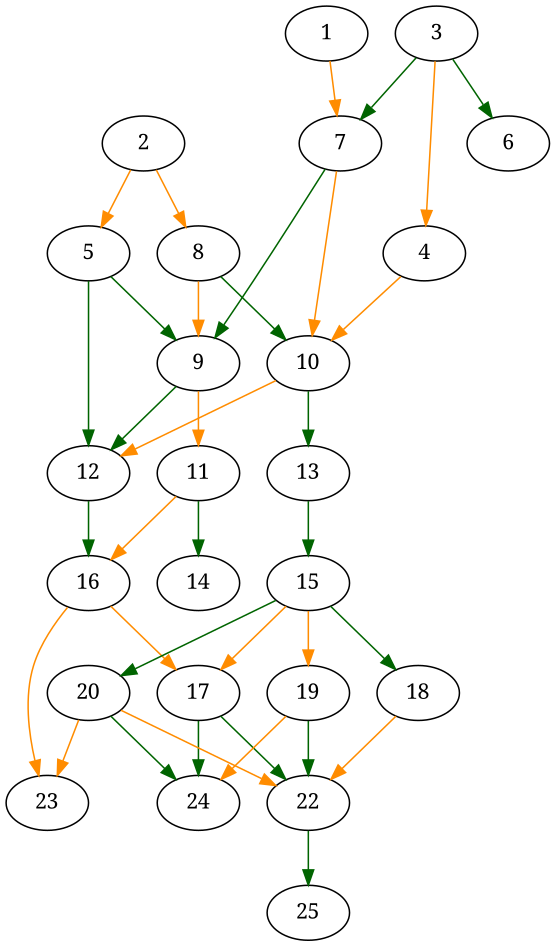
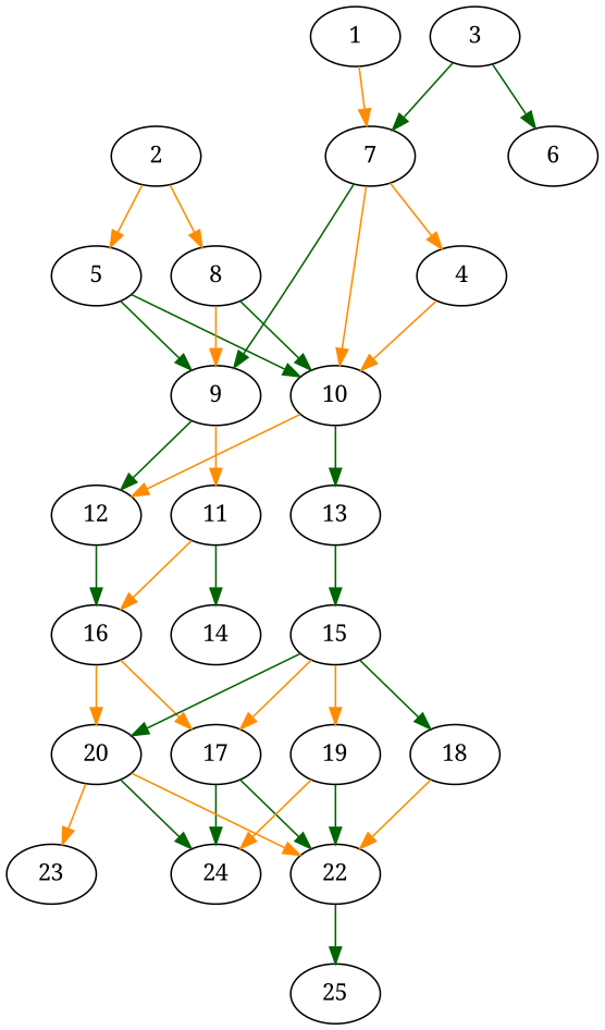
  digraph {
    fontname="Noto Serif"
    node [alpha=0.19 fontname="Noto Serif"]
    edge [color=darkorange fontname="Noto Serif"]
    1 [expect_size=44670976]
    7 [alpha=0.00 expect_size=13251584]
    10 [expect_size=19922944]
    9 [alpha=0.14 expect_size=45671424]
    12 [alpha=0.11 expect_size=36521984]
    13 [alpha=0.16 expect_size=52208640]
    11 [alpha=0.16 expect_size=39106560]
    2 [alpha=0.07 expect_size=6670336]
    5 [alpha=0.08 expect_size=39121920]
    8 [alpha=0.06 expect_size=47955968]
    3 [alpha=0.17 expect_size=19521536]
    4 [alpha=0.05 expect_size=41645056]
    6 [expect_size=49924096]
    16 [alpha=0.10 expect_size=29545472]
    15 [alpha=0.15 expect_size=10259456]
    14 [alpha=0.03 expect_size=45360128]
    17 [alpha=0.07 expect_size=27109376]
    20 [alpha=0.06 expect_size=28620800]
    18 [alpha=0.17 expect_size=28103680]
    19 [alpha=0.12 expect_size=43139072]
    22 [alpha=0.09 expect_size=17317888]
    24 [alpha=0.00 expect_size=32477184]
    23 [alpha=0.07 expect_size=42092544]
    25 [alpha=0.08 expect_size=38876160]
    1 -> 7
    7 -> 10
    7 -> 9 [color=darkgreen]
    10 -> 12
    10 -> 13 [color=darkgreen]
    9 -> 12 [color=darkgreen]
    9 -> 11
    12 -> 16 [color=darkgreen]
    13 -> 15 [color=darkgreen]
    11 -> 16
    11 -> 14 [color=darkgreen]
    2 -> 5
    2 -> 8
-   5 -> 12 [color=darkgreen]
+   5 -> 10 [color=darkgreen]
    5 -> 9 [color=darkgreen]
    8 -> 10 [color=darkgreen]
    8 -> 9
    3 -> 7 [color=darkgreen]
-   3 -> 4
+   7 -> 4
    3 -> 6 [color=darkgreen]
    4 -> 10
    16 -> 17
-   16 -> 23
+   16 -> 20
    15 -> 17
    15 -> 20 [color=darkgreen]
    15 -> 18 [color=darkgreen]
    15 -> 19
    17 -> 22 [color=darkgreen]
    17 -> 24 [color=darkgreen]
    20 -> 22
    20 -> 24 [color=darkgreen]
    20 -> 23
    18 -> 22
    19 -> 22 [color=darkgreen]
    19 -> 24
    22 -> 25 [color=darkgreen]
  }
